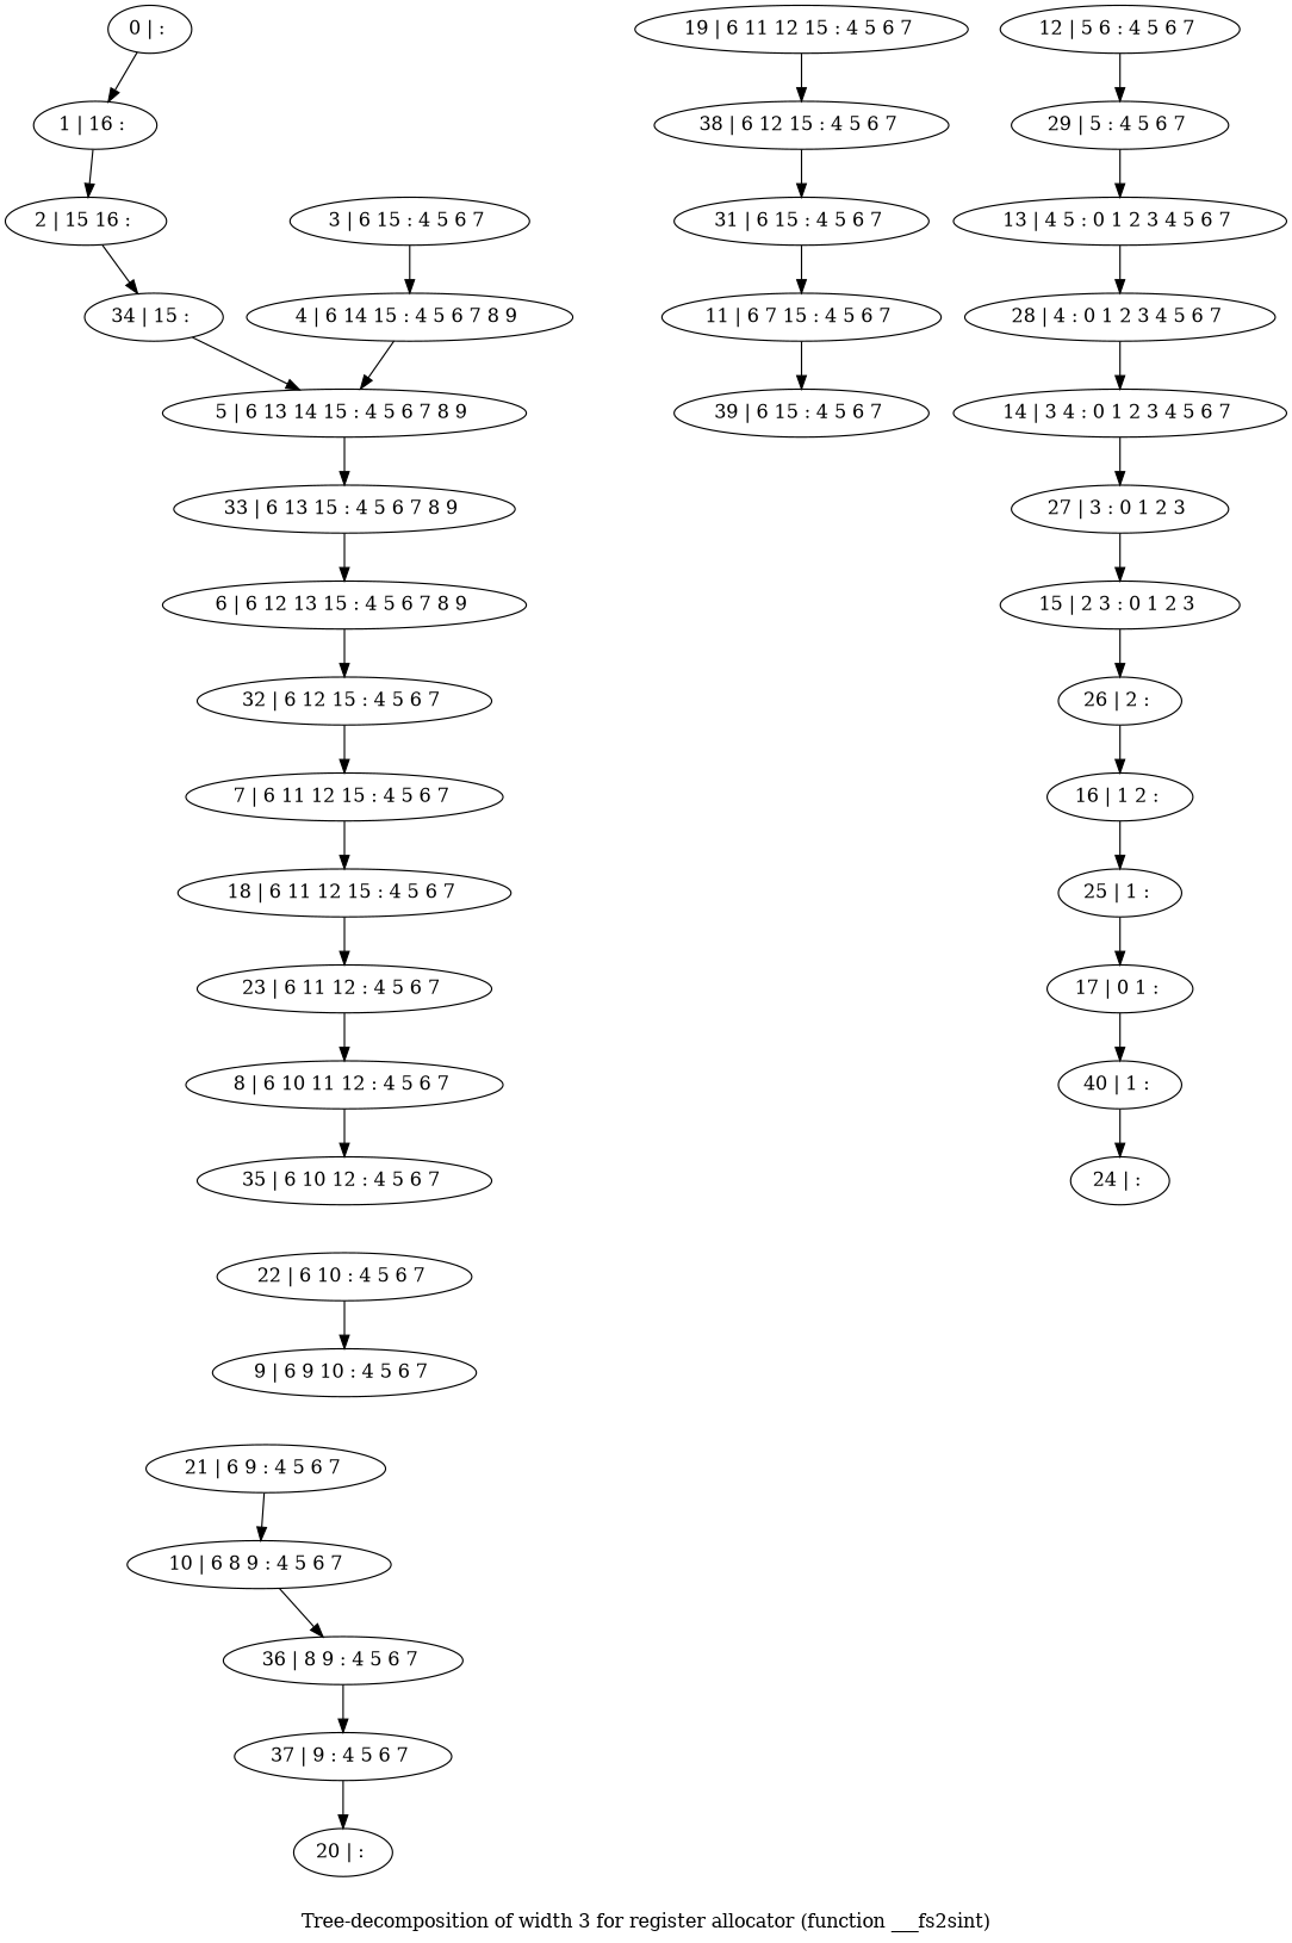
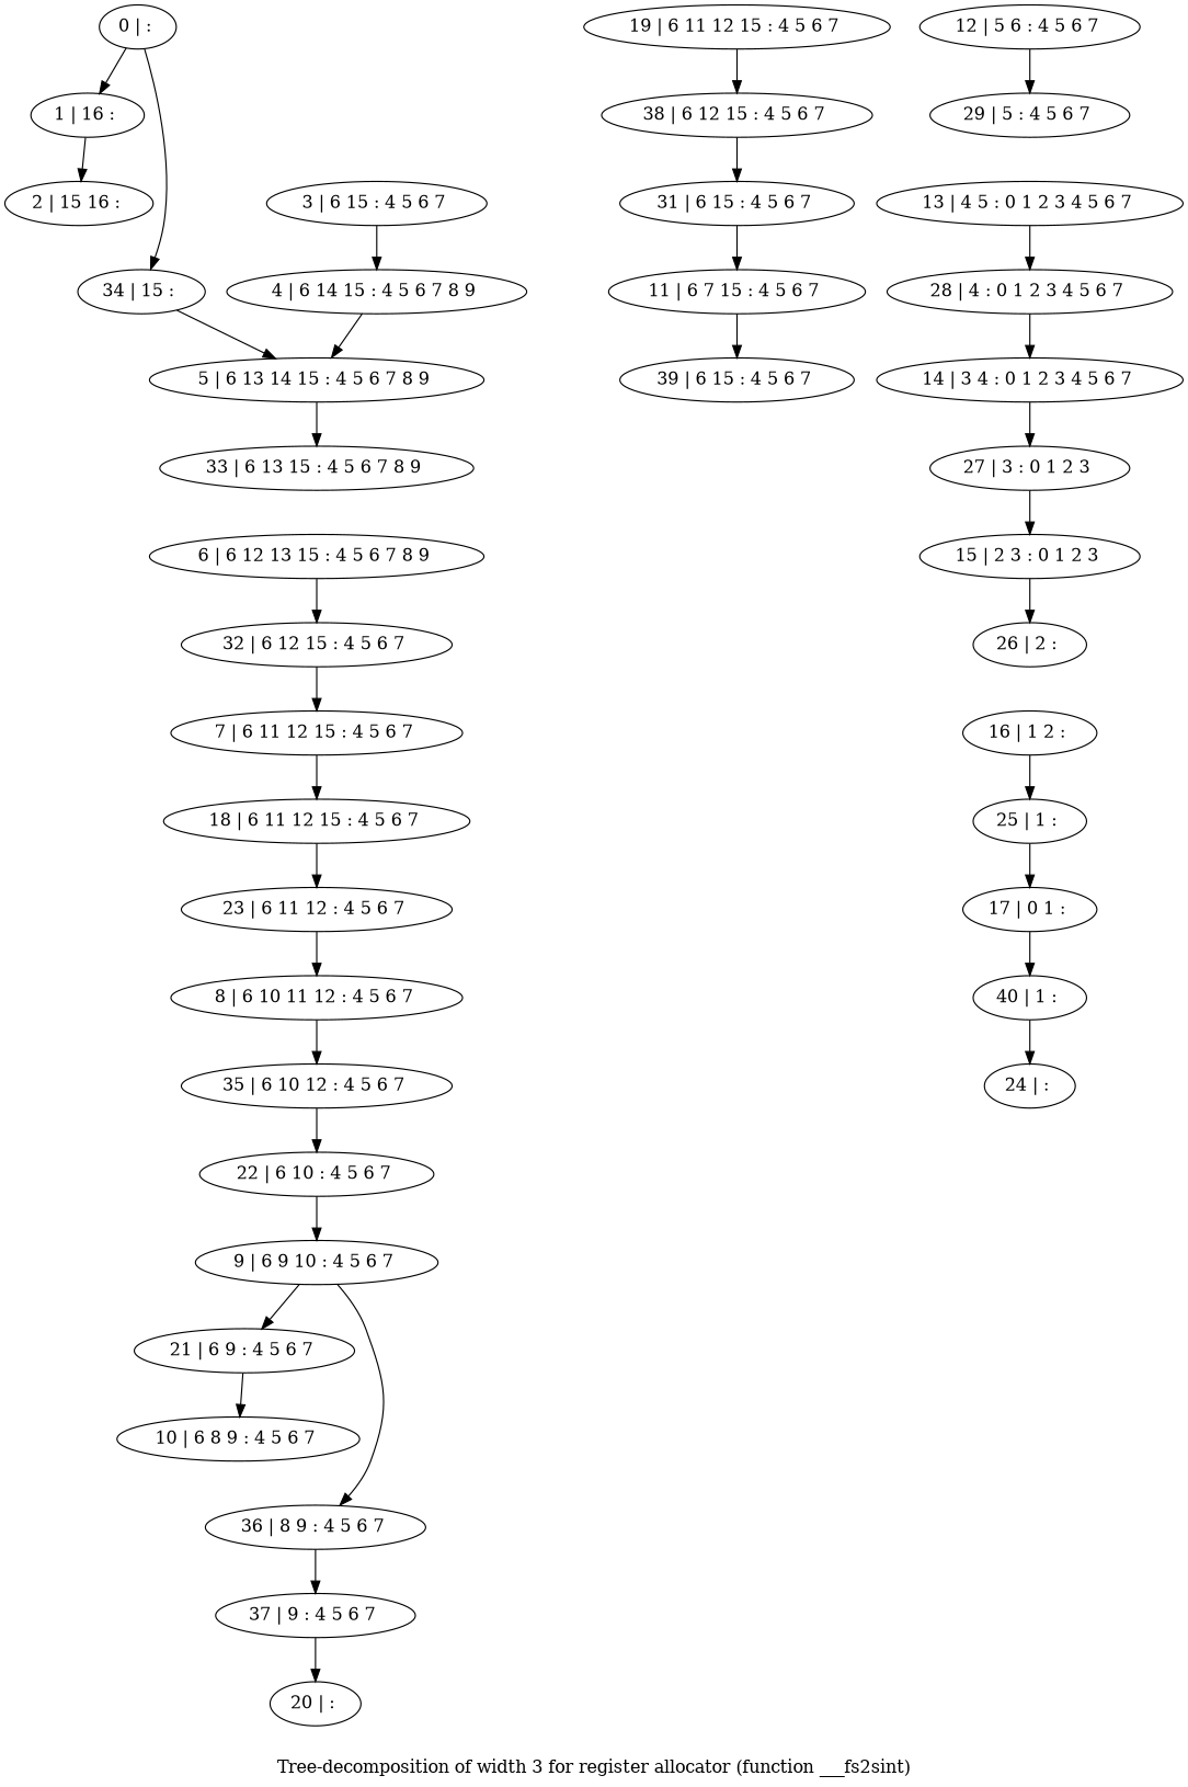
  digraph {
    label="Tree-decomposition of width 3 for register allocator (function ___fs2sint)"
    n1 [label="0 | : "]
    n2 [label="1 | 16 : "]
    n3 [label="2 | 15 16 : "]
    n4 [label="34 | 15 : "]
    n5 [label="5 | 6 13 14 15 : 4 5 6 7 8 9 "]
    n6 [label="3 | 6 15 : 4 5 6 7 "]
    n7 [label="4 | 6 14 15 : 4 5 6 7 8 9 "]
    n8 [label="33 | 6 13 15 : 4 5 6 7 8 9 "]
    n9 [label="6 | 6 12 13 15 : 4 5 6 7 8 9 "]
    n10 [label="32 | 6 12 15 : 4 5 6 7 "]
    n11 [label="7 | 6 11 12 15 : 4 5 6 7 "]
    n12 [label="18 | 6 11 12 15 : 4 5 6 7 "]
    n13 [label="23 | 6 11 12 : 4 5 6 7 "]
    n14 [label="19 | 6 11 12 15 : 4 5 6 7 "]
    n15 [label="38 | 6 12 15 : 4 5 6 7 "]
    n16 [label="8 | 6 10 11 12 : 4 5 6 7 "]
    n17 [label="35 | 6 10 12 : 4 5 6 7 "]
    n18 [label="22 | 6 10 : 4 5 6 7 "]
    n19 [label="9 | 6 9 10 : 4 5 6 7 "]
    n20 [label="21 | 6 9 : 4 5 6 7 "]
    n21 [label="10 | 6 8 9 : 4 5 6 7 "]
    n22 [label="36 | 8 9 : 4 5 6 7 "]
    n23 [label="37 | 9 : 4 5 6 7 "]
    n24 [label="11 | 6 7 15 : 4 5 6 7 "]
    n25 [label="39 | 6 15 : 4 5 6 7 "]
    n26 [label="12 | 5 6 : 4 5 6 7 "]
    n27 [label="29 | 5 : 4 5 6 7 "]
    n28 [label="13 | 4 5 : 0 1 2 3 4 5 6 7 "]
    n29 [label="28 | 4 : 0 1 2 3 4 5 6 7 "]
    n30 [label="14 | 3 4 : 0 1 2 3 4 5 6 7 "]
    n31 [label="27 | 3 : 0 1 2 3 "]
    n32 [label="15 | 2 3 : 0 1 2 3 "]
    n33 [label="26 | 2 : "]
    n34 [label="16 | 1 2 : "]
    n35 [label="25 | 1 : "]
    n36 [label="17 | 0 1 : "]
    n37 [label="40 | 1 : "]
    n38 [label="24 | : "]
    n39 [label="31 | 6 15 : 4 5 6 7 "]
    n40 [label="20 | : "]
    n1 -> n2
    n2 -> n3
-   n3 -> n4
+   n1 -> n4
    n4 -> n5
    n5 -> n8
    n6 -> n7
    n7 -> n5
-   n8 -> n9
    n9 -> n10
    n10 -> n11
    n11 -> n12
    n12 -> n13
    n13 -> n16
    n14 -> n15
    n15 -> n39
    n16 -> n17
+   n17 -> n18
    n18 -> n19
+   n19 -> n20
    n20 -> n21
-   n21 -> n22
+   n19 -> n22
    n22 -> n23
    n23 -> n40
    n24 -> n25
    n26 -> n27
-   n27 -> n28
    n28 -> n29
    n29 -> n30
    n30 -> n31
    n31 -> n32
    n32 -> n33
-   n33 -> n34
    n34 -> n35
    n35 -> n36
    n36 -> n37
    n37 -> n38
    n39 -> n24
  }
